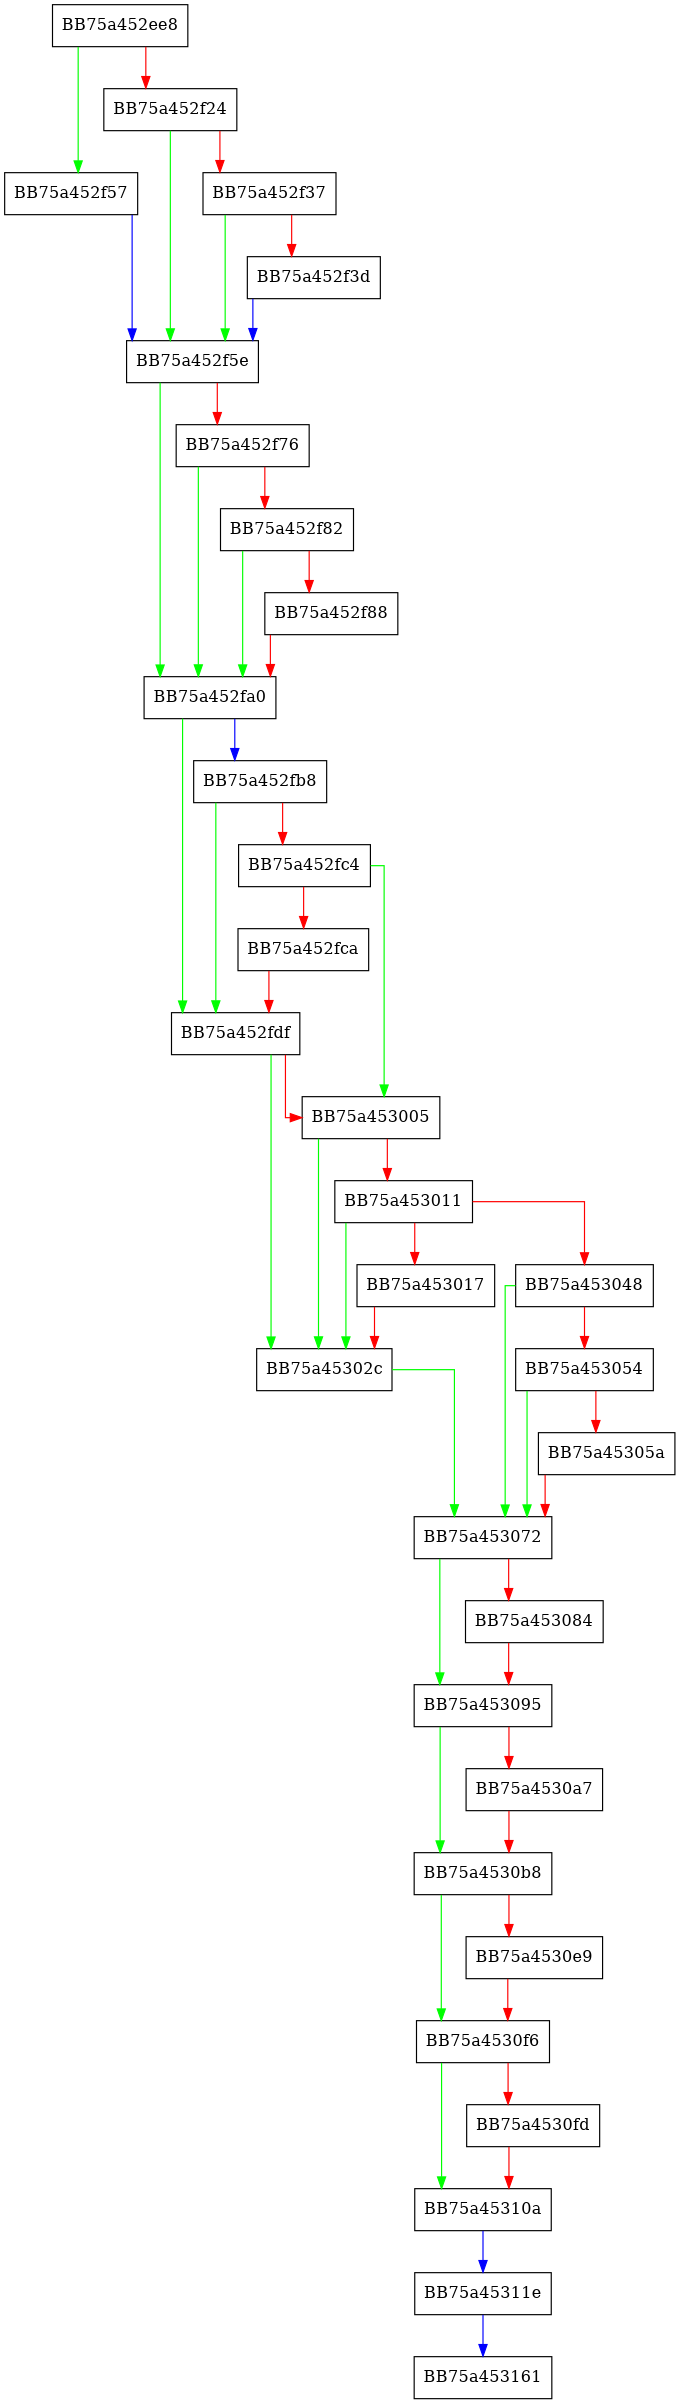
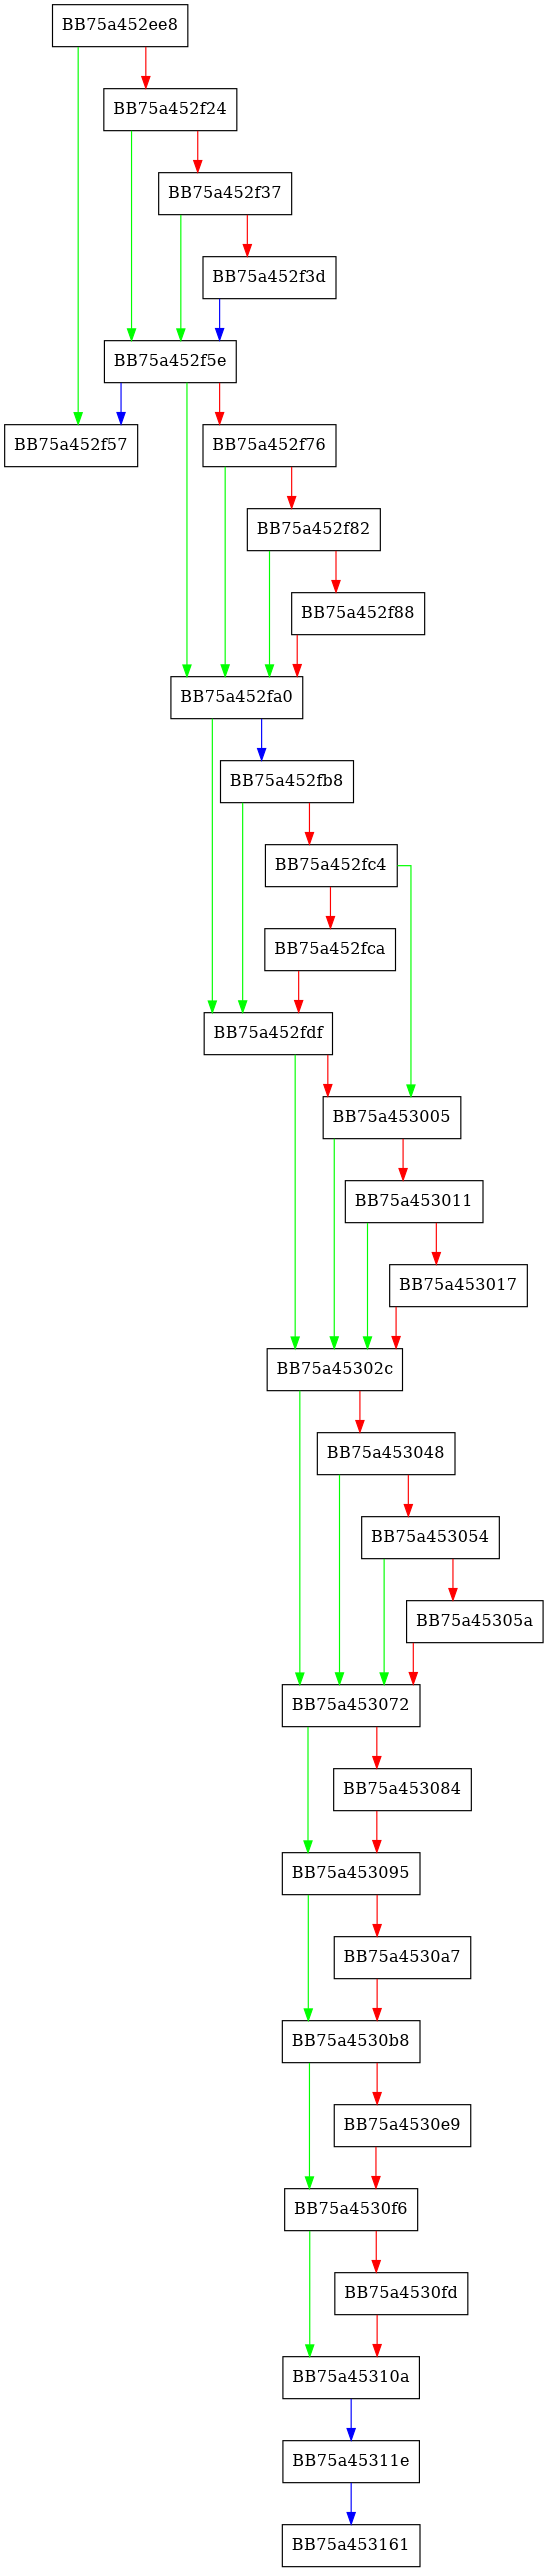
  digraph {
    splines=ortho
    node [shape=box]
    edge [color=red]
    BB75a452ee8
    BB75a452f57
    BB75a452f24
    BB75a452f5e
    BB75a452f37
    BB75a452fa0
    BB75a452f76
    BB75a452f3d
    BB75a452fdf
    BB75a452fb8
    BB75a452f82
    BB75a45302c
    BB75a453005
    BB75a452fc4
    BB75a452f88
    BB75a453072
    BB75a453048
    BB75a453011
    BB75a452fca
    BB75a453095
    BB75a453084
    BB75a453054
    BB75a453017
    BB75a4530b8
    BB75a4530a7
    BB75a45305a
    BB75a4530f6
    BB75a4530e9
    BB75a45310a
    BB75a4530fd
    BB75a45311e
    BB75a453161
    BB75a452ee8 -> BB75a452f57 [color=green]
    BB75a452ee8 -> BB75a452f24
-   BB75a452f57 -> BB75a452f5e [color=blue]
+   BB75a452f5e -> BB75a452f57 [color=blue]
    BB75a452f24 -> BB75a452f5e [color=green]
    BB75a452f24 -> BB75a452f37
    BB75a452f5e -> BB75a452fa0 [color=green]
    BB75a452f5e -> BB75a452f76
    BB75a452f37 -> BB75a452f5e [color=green]
    BB75a452f37 -> BB75a452f3d
    BB75a452fa0 -> BB75a452fdf [color=green]
    BB75a452fa0 -> BB75a452fb8 [color=blue]
    BB75a452f76 -> BB75a452fa0 [color=green]
    BB75a452f76 -> BB75a452f82
    BB75a452f3d -> BB75a452f5e [color=blue]
    BB75a452fdf -> BB75a45302c [color=green]
    BB75a452fdf -> BB75a453005
    BB75a452fb8 -> BB75a452fdf [color=green]
    BB75a452fb8 -> BB75a452fc4
    BB75a452f82 -> BB75a452fa0 [color=green]
    BB75a452f82 -> BB75a452f88
    BB75a45302c -> BB75a453072 [color=green]
-   BB75a453011 -> BB75a453048
+   BB75a45302c -> BB75a453048
    BB75a453005 -> BB75a45302c [color=green]
    BB75a453005 -> BB75a453011
    BB75a452fc4 -> BB75a453005 [color=green]
    BB75a452fc4 -> BB75a452fca
    BB75a452f88 -> BB75a452fa0
    BB75a453072 -> BB75a453095 [color=green]
    BB75a453072 -> BB75a453084
    BB75a453048 -> BB75a453072 [color=green]
    BB75a453048 -> BB75a453054
    BB75a453011 -> BB75a45302c [color=green]
    BB75a453011 -> BB75a453017
    BB75a452fca -> BB75a452fdf
    BB75a453095 -> BB75a4530b8 [color=green]
    BB75a453095 -> BB75a4530a7
    BB75a453084 -> BB75a453095
    BB75a453054 -> BB75a453072 [color=green]
    BB75a453054 -> BB75a45305a
    BB75a453017 -> BB75a45302c
    BB75a4530b8 -> BB75a4530f6 [color=green]
    BB75a4530b8 -> BB75a4530e9
    BB75a4530a7 -> BB75a4530b8
    BB75a45305a -> BB75a453072
    BB75a4530f6 -> BB75a45310a [color=green]
    BB75a4530f6 -> BB75a4530fd
    BB75a4530e9 -> BB75a4530f6
    BB75a45310a -> BB75a45311e [color=blue]
    BB75a4530fd -> BB75a45310a
    BB75a45311e -> BB75a453161 [color=blue]
  }
